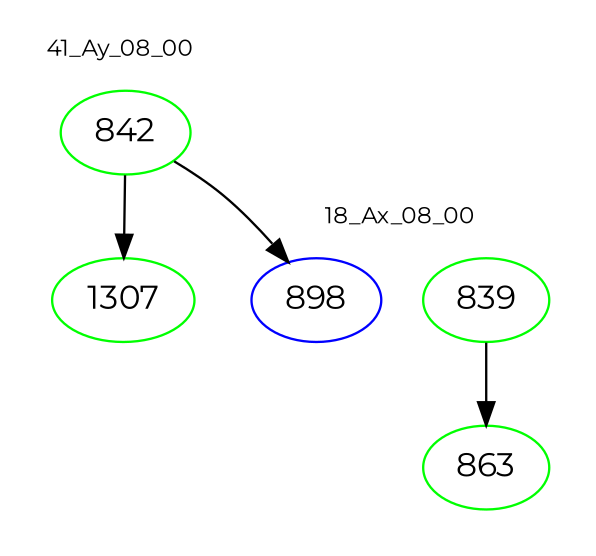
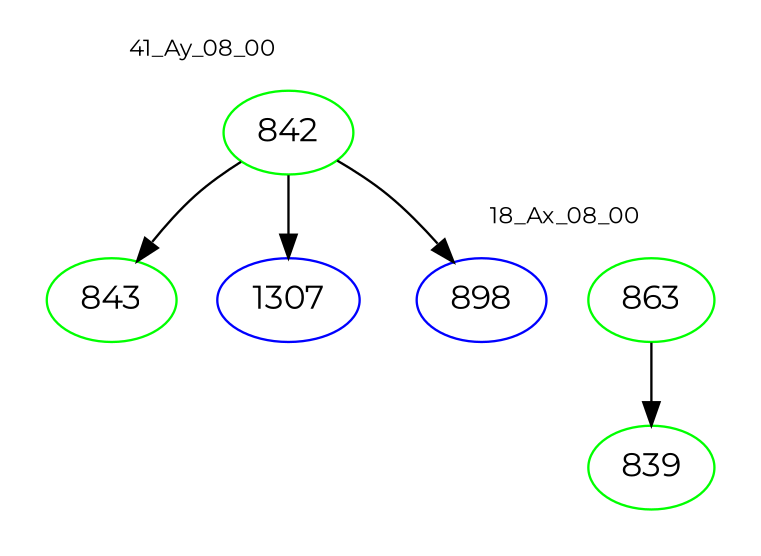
  digraph {
    fontname=Montserrat
    node [color=green fontname=Montserrat]
    edge [color=black fontname=Montserrat]
    n1 [label=863]
    n2 [label=839]
    n3 [color=blue label=898]
    n4 [label=842]
-   n6 [label=1307]
+   n5 [label=843]
+   n6 [color=blue label=1307]
    subgraph cluster_1 {
      color=white
      fontsize=10
      label="18_Ax_08_00"
      n1
      n2
      n3
    }
    subgraph cluster_2 {
      color=white
      fontsize=10
      label="41_Ay_08_00"
      n4
+     n5
      n6
    }
-   n2 -> n1
+   n1 -> n2
    n4 -> n3
+   n4 -> n5
    n4 -> n6
  }
